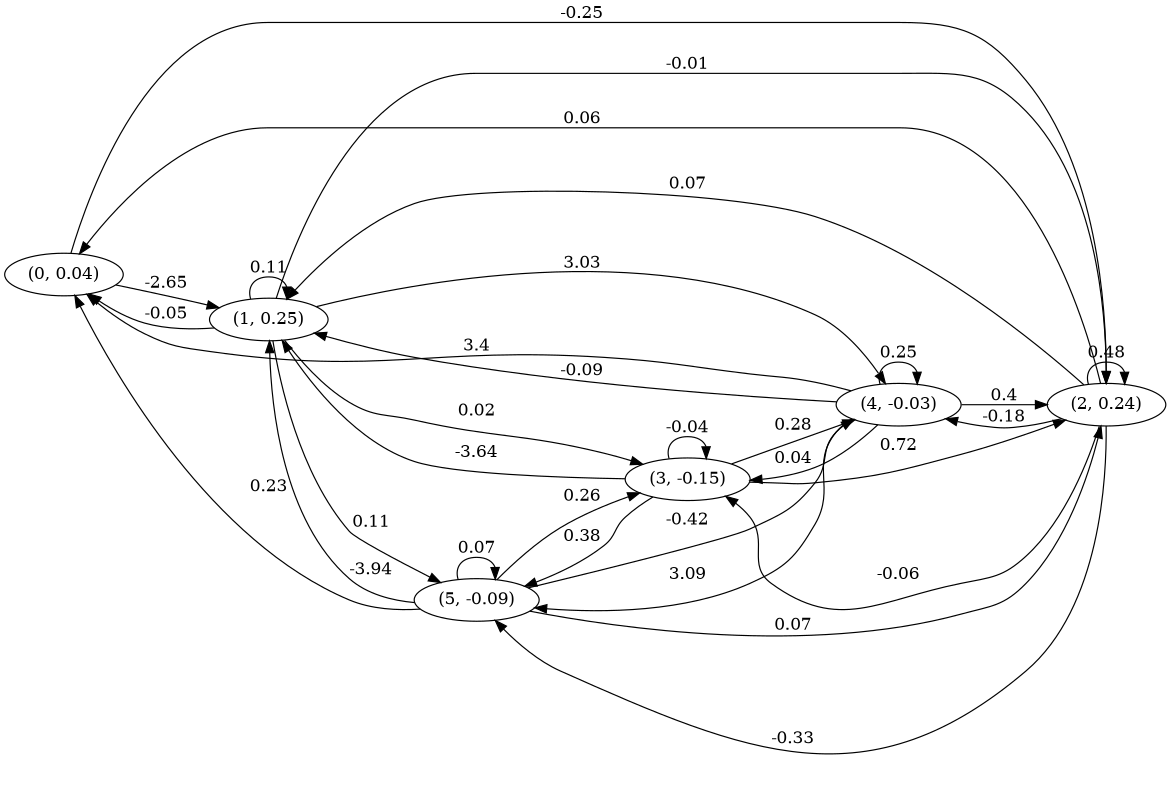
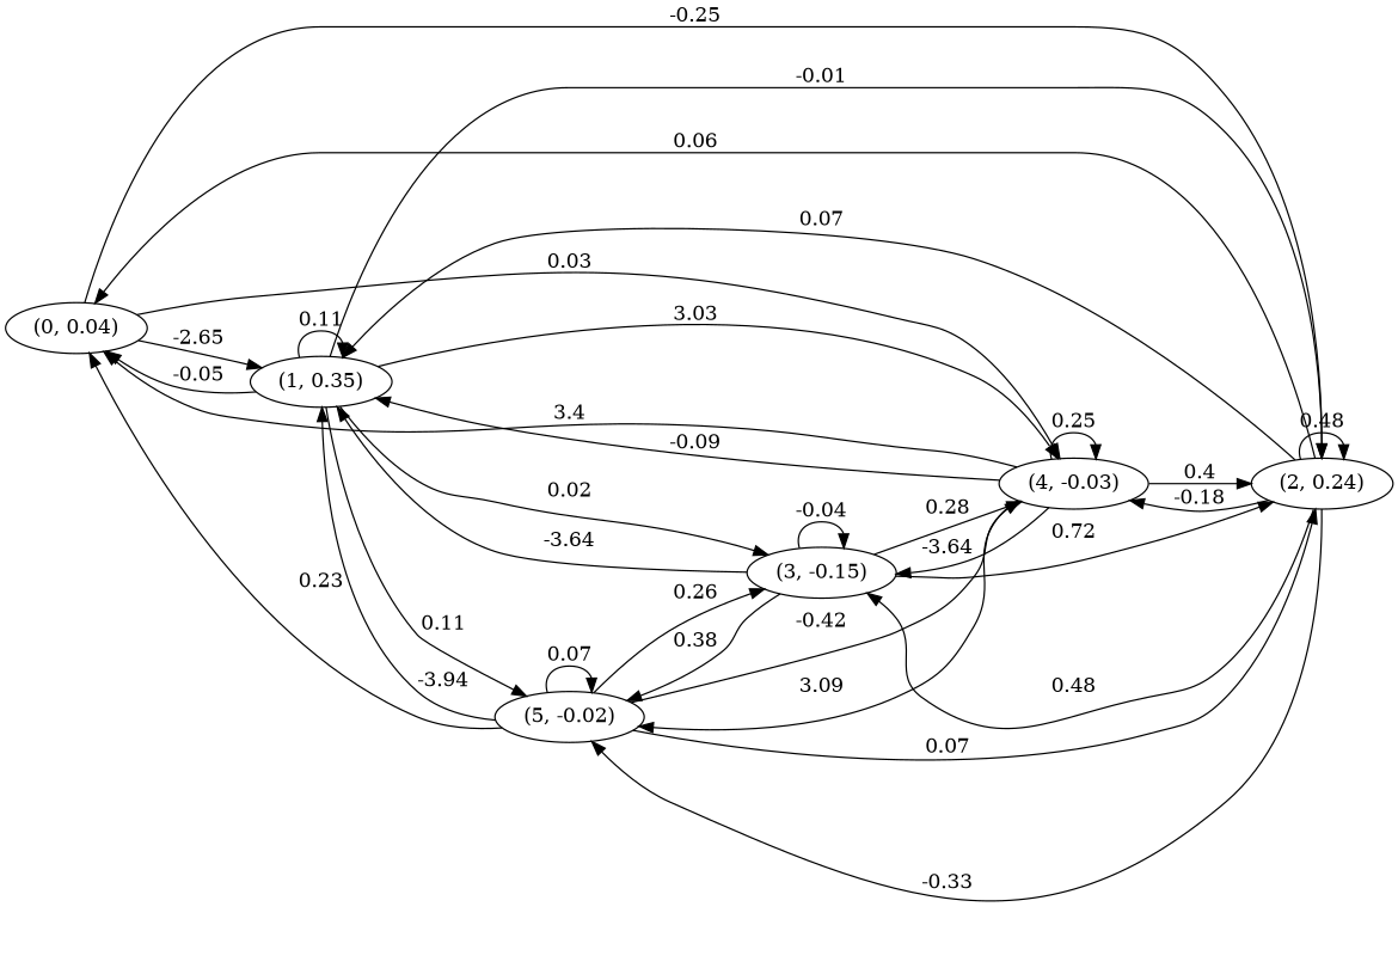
  digraph {
    rankdir=LR
    n1 [label="(0, 0.04)"]
-   n2 [label="(1, 0.25)"]
+   n2 [label="(1, 0.35)"]
    n3 [label="(2, 0.24)"]
    n4 [label="(4, -0.03)"]
    n5 [label="(3, -0.15)"]
-   n6 [label="(5, -0.09)"]
+   n6 [label="(5, -0.02)"]
    n1 -> n2 [label=-2.65]
    n1 -> n3 [label=-0.25]
+   n1 -> n4 [label=0.03]
    n2 -> n1 [label=-0.05]
    n2 -> n2 [label=0.11]
    n2 -> n3 [label=-0.01]
    n2 -> n4 [label=3.03]
    n2 -> n5 [label=0.02]
    n2 -> n6 [label=0.11]
    n3 -> n1 [label=0.06]
    n3 -> n2 [label=0.07]
    n3 -> n3 [label=0.48]
    n3 -> n4 [label=-0.18]
-   n3 -> n5 [label=-0.06]
+   n3 -> n5 [label=0.48]
    n3 -> n6 [label=-0.33]
    n4 -> n1 [label=3.4]
    n4 -> n2 [label=-0.09]
    n4 -> n3 [label=0.4]
    n4 -> n4 [label=0.25]
-   n4 -> n5 [label=0.04]
+   n4 -> n5 [label=-3.64]
    n4 -> n6 [label=3.09]
    n5 -> n2 [label=-3.64]
    n5 -> n3 [label=0.72]
    n5 -> n4 [label=0.28]
    n5 -> n5 [label=-0.04]
    n5 -> n6 [label=0.38]
    n6 -> n1 [label=0.23]
    n6 -> n2 [label=-3.94]
    n6 -> n3 [label=0.07]
    n6 -> n4 [label=-0.42]
    n6 -> n5 [label=0.26]
    n6 -> n6 [label=0.07]
  }
